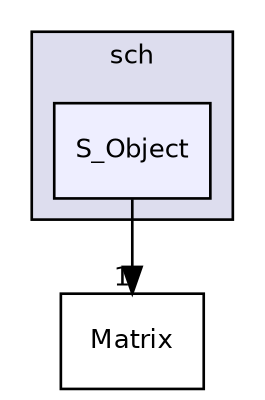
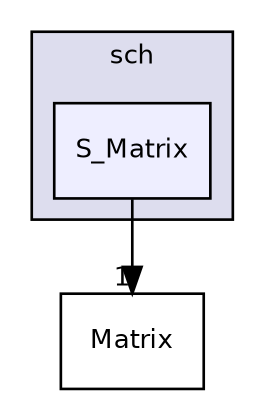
  digraph {
    compound=true
    node [fontname=Helvetica fontsize=10 shape=box]
-   n1 [fillcolor="#eeeeff" label=S_Object pencolor=black style=filled]
+   n1 [fillcolor="#eeeeff" label=S_Matrix pencolor=black style=filled]
    n2 [label=Matrix]
    subgraph cluster_1 {
      bgcolor="#ddddee"
      fontname=Helvetica
      fontsize=10
      label=sch
      pencolor=black
      n1
    }
    n1 -> n2 [headlabel=1 labeldistance=1.5 labelfontname=Helvetica labelfontsize=10]
  }
